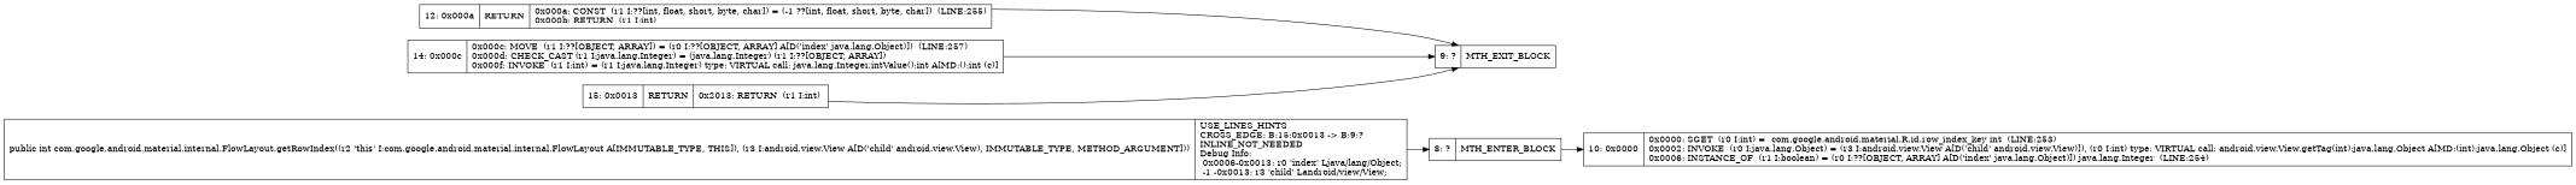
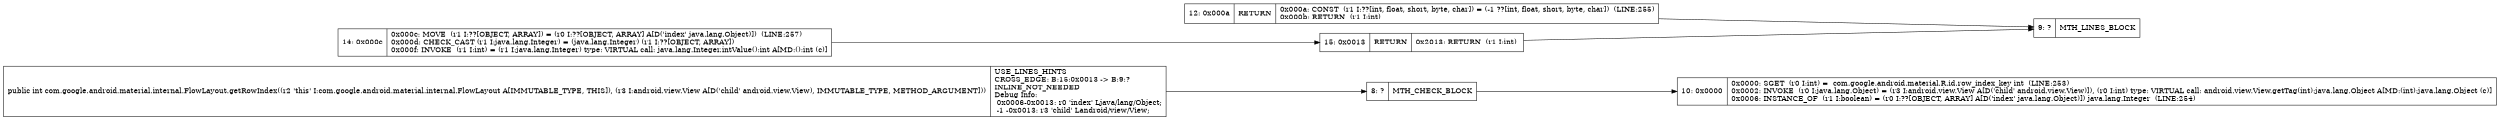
  digraph {
    rankdir=LR
    node [shape=record]
-   n1 [label="{8\:\ ?|MTH_ENTER_BLOCK\l}"]
+   n1 [label="{8\:\ ?|MTH_CHECK_BLOCK\l}"]
    n2 [label="{10\:\ 0x0000|0x0000: SGET  (r0 I:int) =  com.google.android.material.R.id.row_index_key int  (LINE:253)\l0x0002: INVOKE  (r0 I:java.lang.Object) = (r3 I:android.view.View A[D('child' android.view.View)]), (r0 I:int) type: VIRTUAL call: android.view.View.getTag(int):java.lang.Object A[MD:(int):java.lang.Object (c)]\l0x0006: INSTANCE_OF  (r1 I:boolean) = (r0 I:??[OBJECT, ARRAY] A[D('index' java.lang.Object)]) java.lang.Integer  (LINE:254)\l}"]
    n3 [label="{12\:\ 0x000a|RETURN\l|0x000a: CONST  (r1 I:??[int, float, short, byte, char]) = (\-1 ??[int, float, short, byte, char])  (LINE:255)\l0x000b: RETURN  (r1 I:int) \l}"]
-   n4 [label="{9\:\ ?|MTH_EXIT_BLOCK\l}"]
+   n4 [label="{9\:\ ?|MTH_LINES_BLOCK\l}"]
    n5 [label="{14\:\ 0x000c|0x000c: MOVE  (r1 I:??[OBJECT, ARRAY]) = (r0 I:??[OBJECT, ARRAY] A[D('index' java.lang.Object)])  (LINE:257)\l0x000d: CHECK_CAST (r1 I:java.lang.Integer) = (java.lang.Integer) (r1 I:??[OBJECT, ARRAY]) \l0x000f: INVOKE  (r1 I:int) = (r1 I:java.lang.Integer) type: VIRTUAL call: java.lang.Integer.intValue():int A[MD:():int (c)]\l}"]
    n6 [label="{15\:\ 0x0013|RETURN\l|0x2013: RETURN  (r1 I:int) \l}"]
    n7 [label="{public int com.google.android.material.internal.FlowLayout.getRowIndex((r2 'this' I:com.google.android.material.internal.FlowLayout A[IMMUTABLE_TYPE, THIS]), (r3 I:android.view.View A[D('child' android.view.View), IMMUTABLE_TYPE, METHOD_ARGUMENT]))  | USE_LINES_HINTS\lCROSS_EDGE: B:15:0x0013 \-\> B:9:?\lINLINE_NOT_NEEDED\lDebug Info:\l  0x0006\-0x0013: r0 'index' Ljava\/lang\/Object;\l  \-1 \-0x0013: r3 'child' Landroid\/view\/View;\l}"]
    n1 -> n2
    n3 -> n4
-   n5 -> n4
+   n5 -> n6
    n6 -> n4
    n7 -> n1
  }
